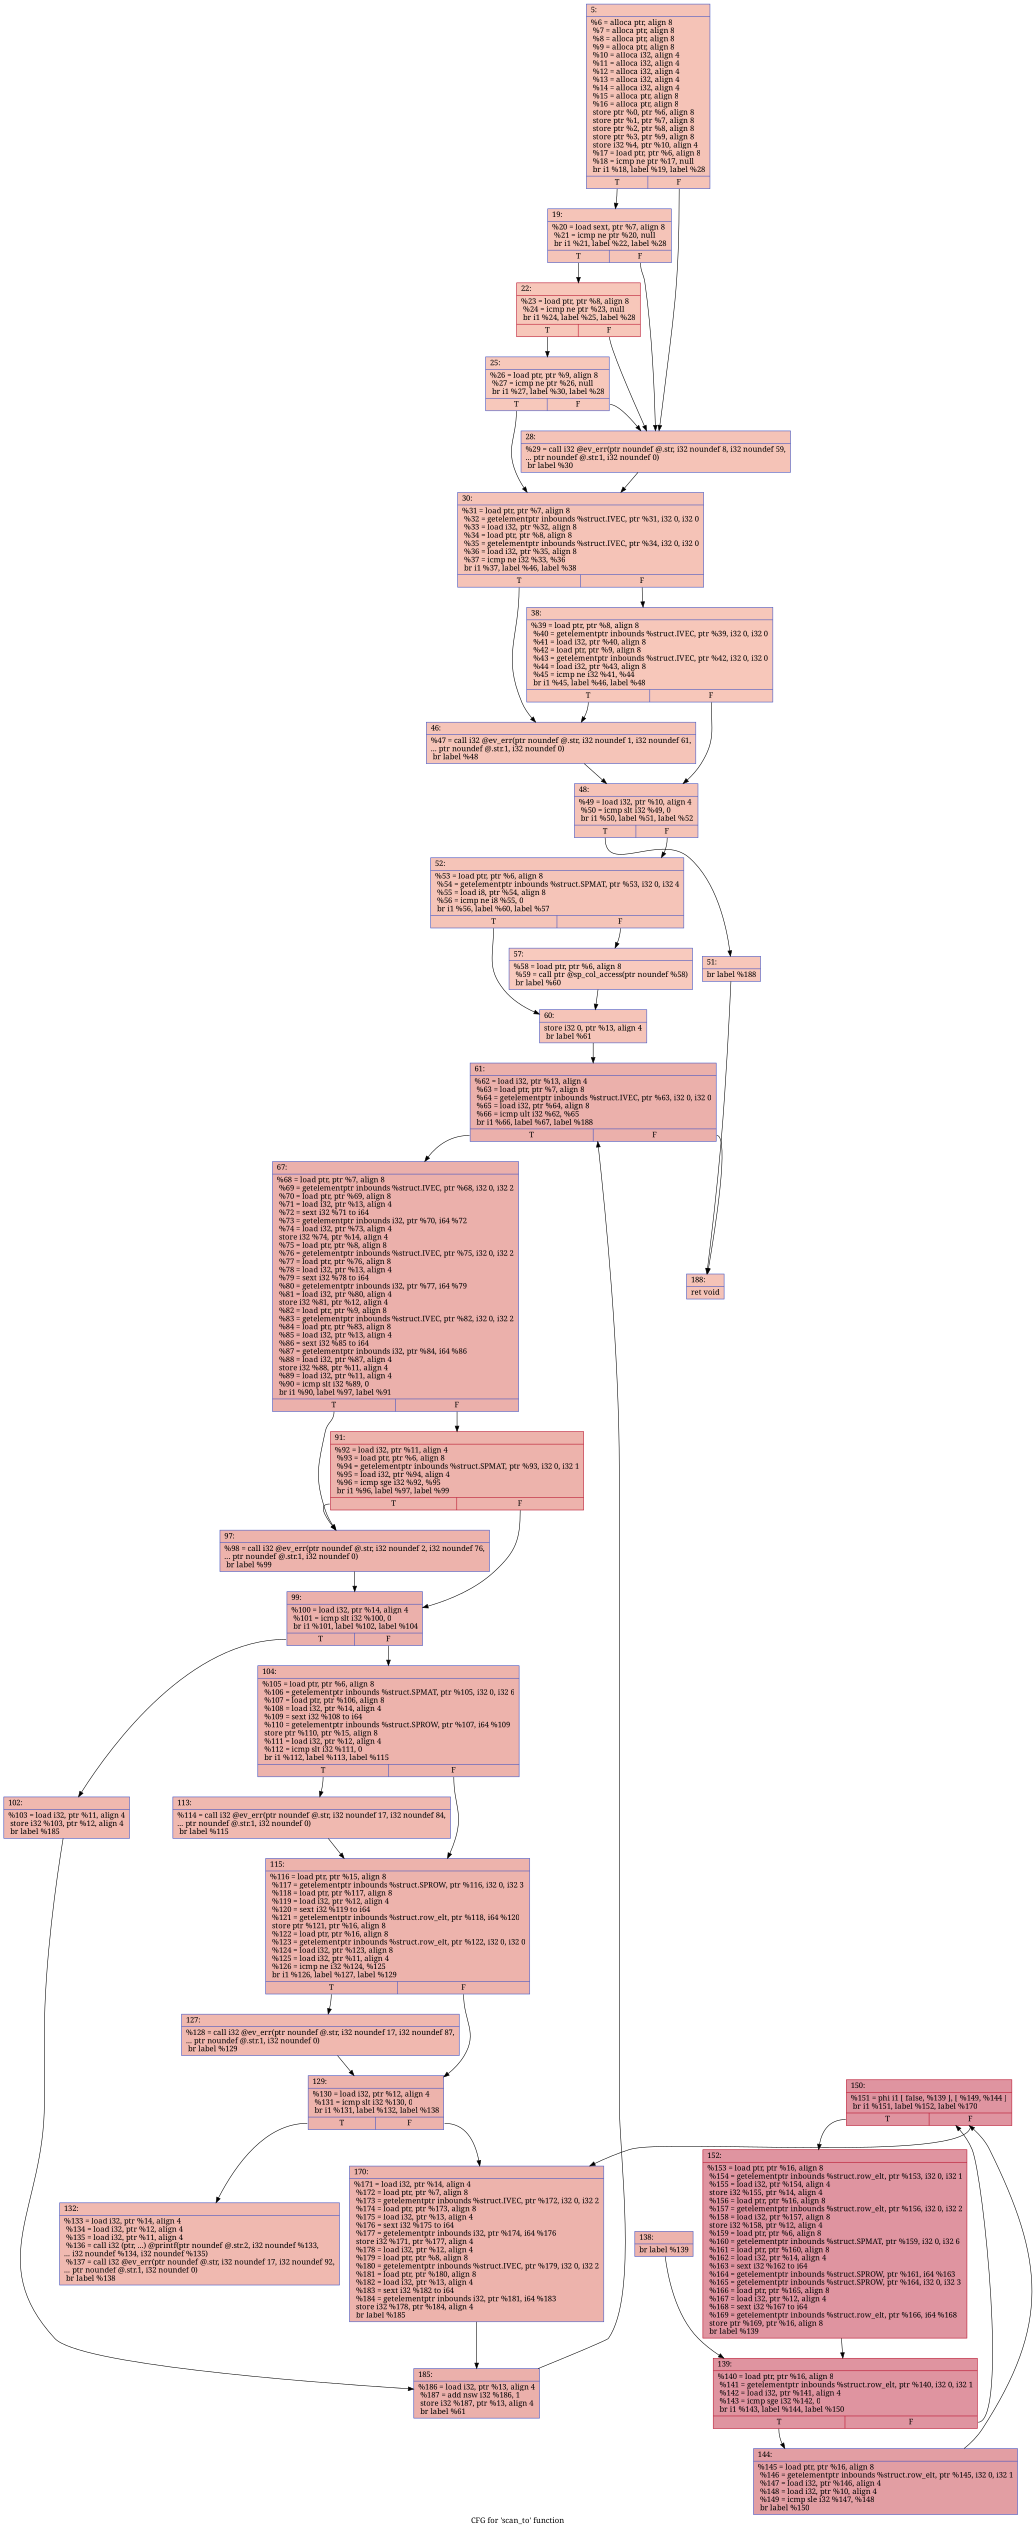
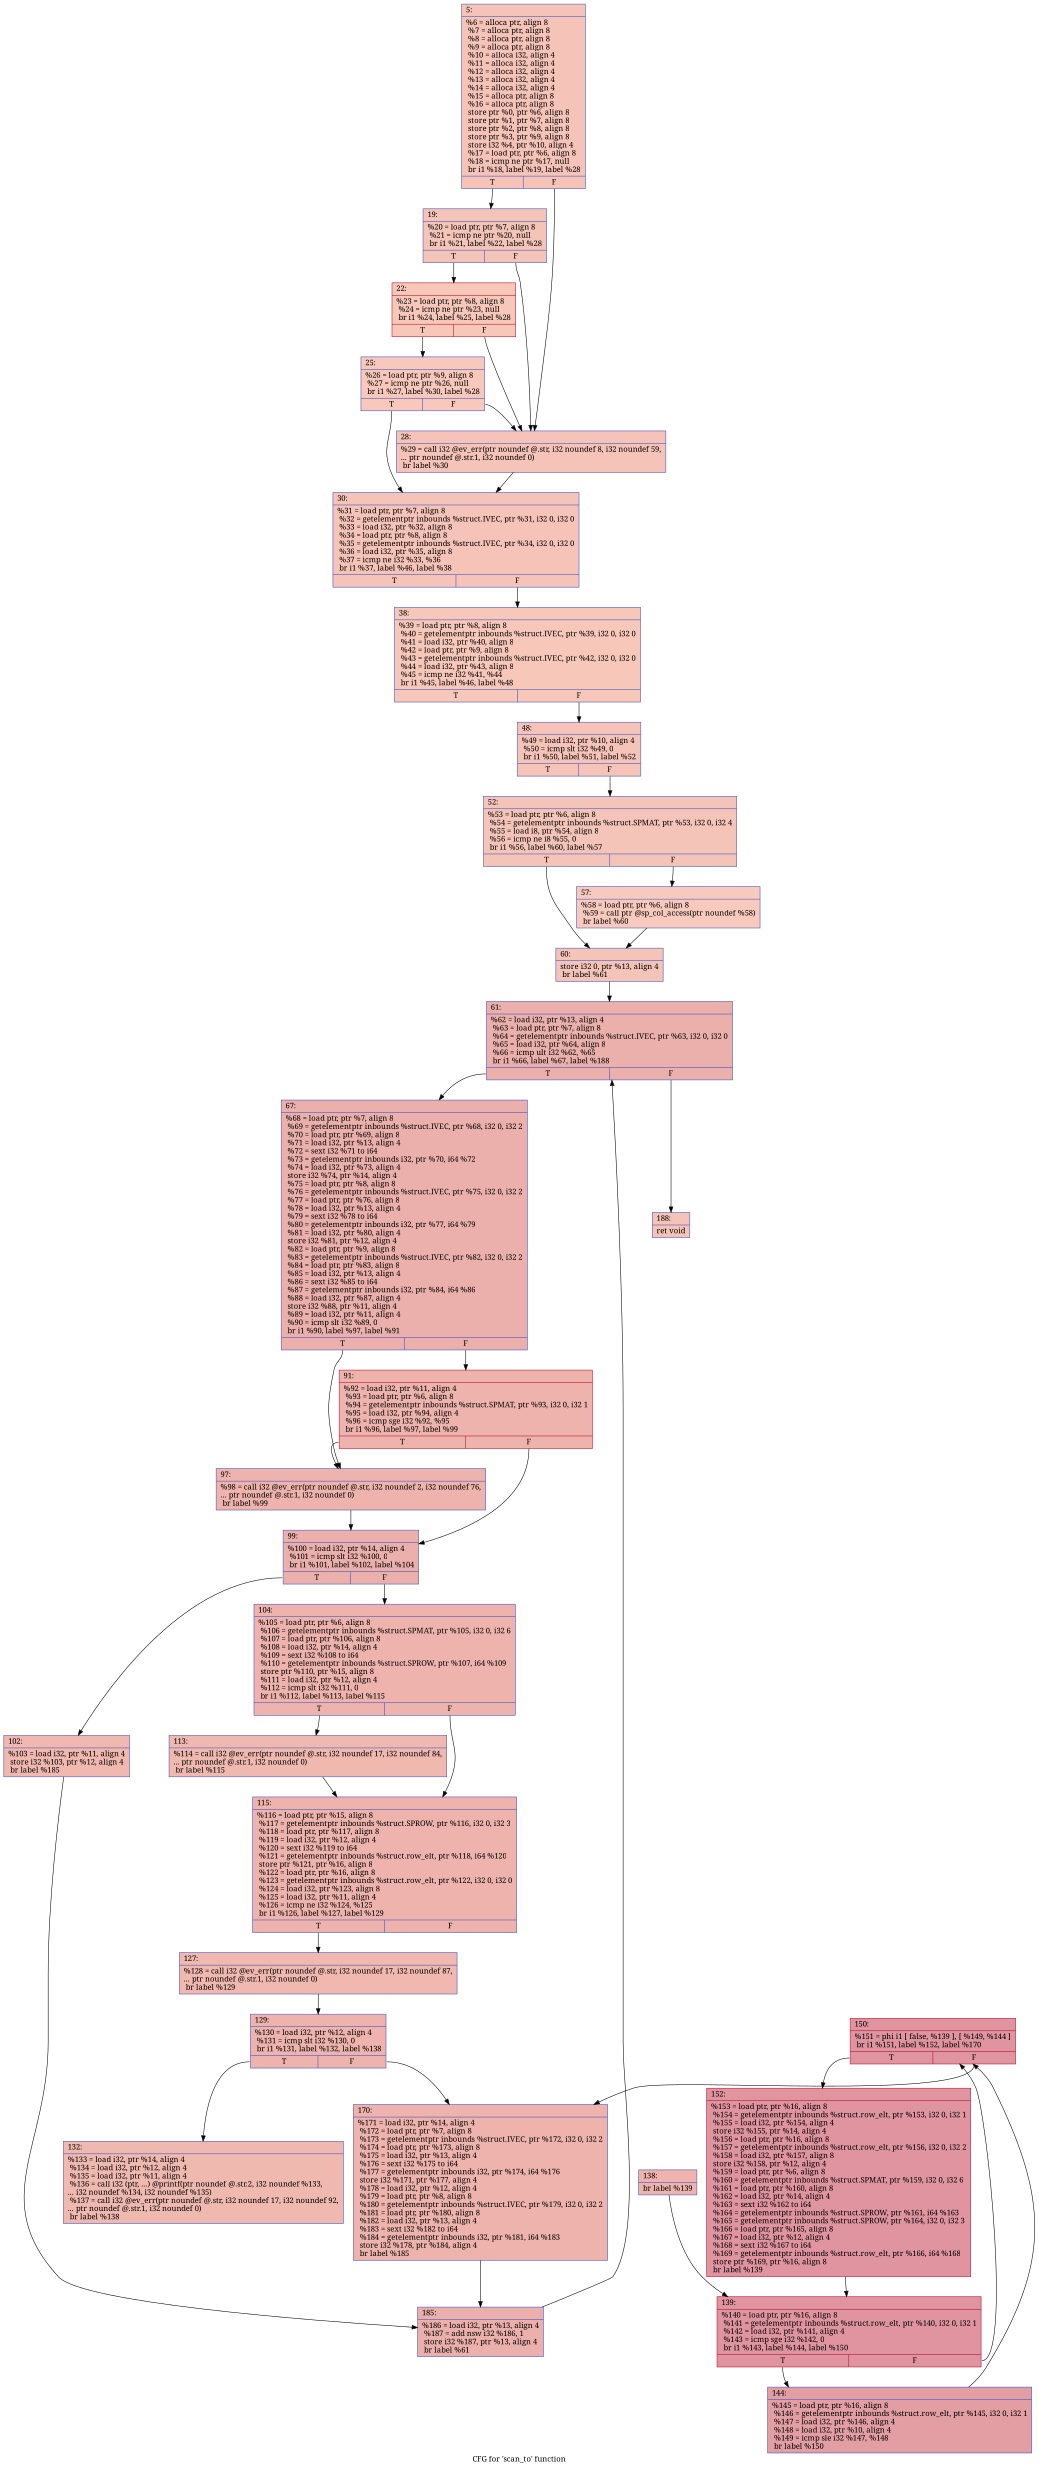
  digraph {
    fontname="Noto Serif"
    label="CFG for 'scan_to' function"
    node [color="#3d50c3ff" fillcolor="#d6524470" fontname="Noto Serif" shape=record style=filled]
    edge [fontname="Noto Serif" tailport=s0]
    n1 [fillcolor="#e8765c70" label="{5:\l|  %6 = alloca ptr, align 8\l  %7 = alloca ptr, align 8\l  %8 = alloca ptr, align 8\l  %9 = alloca ptr, align 8\l  %10 = alloca i32, align 4\l  %11 = alloca i32, align 4\l  %12 = alloca i32, align 4\l  %13 = alloca i32, align 4\l  %14 = alloca i32, align 4\l  %15 = alloca ptr, align 8\l  %16 = alloca ptr, align 8\l  store ptr %0, ptr %6, align 8\l  store ptr %1, ptr %7, align 8\l  store ptr %2, ptr %8, align 8\l  store ptr %3, ptr %9, align 8\l  store i32 %4, ptr %10, align 4\l  %17 = load ptr, ptr %6, align 8\l  %18 = icmp ne ptr %17, null\l  br i1 %18, label %19, label %28\l|{<s0>T|<s1>F}}"]
-   n2 [fillcolor="#e97a5f70" label="{19:\l|  %20 = load sext, ptr %7, align 8\l  %21 = icmp ne ptr %20, null\l  br i1 %21, label %22, label %28\l|{<s0>T|<s1>F}}"]
+   n2 [fillcolor="#e97a5f70" label="{19:\l|  %20 = load ptr, ptr %7, align 8\l  %21 = icmp ne ptr %20, null\l  br i1 %21, label %22, label %28\l|{<s0>T|<s1>F}}"]
    n3 [fillcolor="#e8765c70" label="{28:\l|  %29 = call i32 @ev_err(ptr noundef @.str, i32 noundef 8, i32 noundef 59,\l... ptr noundef @.str.1, i32 noundef 0)\l  br label %30\l}"]
    n4 [color="#b70d28ff" fillcolor="#ec7f6370" label="{22:\l|  %23 = load ptr, ptr %8, align 8\l  %24 = icmp ne ptr %23, null\l  br i1 %24, label %25, label %28\l|{<s0>T|<s1>F}}"]
    n5 [fillcolor="#e8765c70" label="{30:\l|  %31 = load ptr, ptr %7, align 8\l  %32 = getelementptr inbounds %struct.IVEC, ptr %31, i32 0, i32 0\l  %33 = load i32, ptr %32, align 8\l  %34 = load ptr, ptr %8, align 8\l  %35 = getelementptr inbounds %struct.IVEC, ptr %34, i32 0, i32 0\l  %36 = load i32, ptr %35, align 8\l  %37 = icmp ne i32 %33, %36\l  br i1 %37, label %46, label %38\l|{<s0>T|<s1>F}}"]
    n6 [fillcolor="#ed836670" label="{25:\l|  %26 = load ptr, ptr %9, align 8\l  %27 = icmp ne ptr %26, null\l  br i1 %27, label %30, label %28\l|{<s0>T|<s1>F}}"]
-   n7 [fillcolor="#e97a5f70" label="{46:\l|  %47 = call i32 @ev_err(ptr noundef @.str, i32 noundef 1, i32 noundef 61,\l... ptr noundef @.str.1, i32 noundef 0)\l  br label %48\l}"]
    n8 [fillcolor="#ec7f6370" label="{38:\l|  %39 = load ptr, ptr %8, align 8\l  %40 = getelementptr inbounds %struct.IVEC, ptr %39, i32 0, i32 0\l  %41 = load i32, ptr %40, align 8\l  %42 = load ptr, ptr %9, align 8\l  %43 = getelementptr inbounds %struct.IVEC, ptr %42, i32 0, i32 0\l  %44 = load i32, ptr %43, align 8\l  %45 = icmp ne i32 %41, %44\l  br i1 %45, label %46, label %48\l|{<s0>T|<s1>F}}"]
    n9 [fillcolor="#e8765c70" label="{48:\l|  %49 = load i32, ptr %10, align 4\l  %50 = icmp slt i32 %49, 0\l  br i1 %50, label %51, label %52\l|{<s0>T|<s1>F}}"]
-   n10 [fillcolor="#ec7f6370" label="{51:\l|  br label %188\l}"]
    n11 [fillcolor="#e97a5f70" label="{52:\l|  %53 = load ptr, ptr %6, align 8\l  %54 = getelementptr inbounds %struct.SPMAT, ptr %53, i32 0, i32 4\l  %55 = load i8, ptr %54, align 8\l  %56 = icmp ne i8 %55, 0\l  br i1 %56, label %60, label %57\l|{<s0>T|<s1>F}}"]
    n12 [fillcolor="#e8765c70" label="{188:\l|  ret void\l}"]
    n13 [fillcolor="#e97a5f70" label="{60:\l|  store i32 0, ptr %13, align 4\l  br label %61\l}"]
    n14 [fillcolor="#ef886b70" label="{57:\l|  %58 = load ptr, ptr %6, align 8\l  %59 = call ptr @sp_col_access(ptr noundef %58)\l  br label %60\l}"]
    n15 [fillcolor="#d24b4070" label="{61:\l|  %62 = load i32, ptr %13, align 4\l  %63 = load ptr, ptr %7, align 8\l  %64 = getelementptr inbounds %struct.IVEC, ptr %63, i32 0, i32 0\l  %65 = load i32, ptr %64, align 8\l  %66 = icmp ult i32 %62, %65\l  br i1 %66, label %67, label %188\l|{<s0>T|<s1>F}}"]
    n16 [fillcolor="#d24b4070" label="{67:\l|  %68 = load ptr, ptr %7, align 8\l  %69 = getelementptr inbounds %struct.IVEC, ptr %68, i32 0, i32 2\l  %70 = load ptr, ptr %69, align 8\l  %71 = load i32, ptr %13, align 4\l  %72 = sext i32 %71 to i64\l  %73 = getelementptr inbounds i32, ptr %70, i64 %72\l  %74 = load i32, ptr %73, align 4\l  store i32 %74, ptr %14, align 4\l  %75 = load ptr, ptr %8, align 8\l  %76 = getelementptr inbounds %struct.IVEC, ptr %75, i32 0, i32 2\l  %77 = load ptr, ptr %76, align 8\l  %78 = load i32, ptr %13, align 4\l  %79 = sext i32 %78 to i64\l  %80 = getelementptr inbounds i32, ptr %77, i64 %79\l  %81 = load i32, ptr %80, align 4\l  store i32 %81, ptr %12, align 4\l  %82 = load ptr, ptr %9, align 8\l  %83 = getelementptr inbounds %struct.IVEC, ptr %82, i32 0, i32 2\l  %84 = load ptr, ptr %83, align 8\l  %85 = load i32, ptr %13, align 4\l  %86 = sext i32 %85 to i64\l  %87 = getelementptr inbounds i32, ptr %84, i64 %86\l  %88 = load i32, ptr %87, align 4\l  store i32 %88, ptr %11, align 4\l  %89 = load i32, ptr %11, align 4\l  %90 = icmp slt i32 %89, 0\l  br i1 %90, label %97, label %91\l|{<s0>T|<s1>F}}"]
    n17 [label="{97:\l|  %98 = call i32 @ev_err(ptr noundef @.str, i32 noundef 2, i32 noundef 76,\l... ptr noundef @.str.1, i32 noundef 0)\l  br label %99\l}"]
    n18 [color="#b70d28ff" label="{91:\l|  %92 = load i32, ptr %11, align 4\l  %93 = load ptr, ptr %6, align 8\l  %94 = getelementptr inbounds %struct.SPMAT, ptr %93, i32 0, i32 1\l  %95 = load i32, ptr %94, align 4\l  %96 = icmp sge i32 %92, %95\l  br i1 %96, label %97, label %99\l|{<s0>T|<s1>F}}"]
    n19 [fillcolor="#d24b4070" label="{99:\l|  %100 = load i32, ptr %14, align 4\l  %101 = icmp slt i32 %100, 0\l  br i1 %101, label %102, label %104\l|{<s0>T|<s1>F}}"]
    n20 [fillcolor="#dc5d4a70" label="{102:\l|  %103 = load i32, ptr %11, align 4\l  store i32 %103, ptr %12, align 4\l  br label %185\l}"]
    n21 [label="{104:\l|  %105 = load ptr, ptr %6, align 8\l  %106 = getelementptr inbounds %struct.SPMAT, ptr %105, i32 0, i32 6\l  %107 = load ptr, ptr %106, align 8\l  %108 = load i32, ptr %14, align 4\l  %109 = sext i32 %108 to i64\l  %110 = getelementptr inbounds %struct.SPROW, ptr %107, i64 %109\l  store ptr %110, ptr %15, align 8\l  %111 = load i32, ptr %12, align 4\l  %112 = icmp slt i32 %111, 0\l  br i1 %112, label %113, label %115\l|{<s0>T|<s1>F}}"]
    n22 [fillcolor="#d24b4070" label="{185:\l|  %186 = load i32, ptr %13, align 4\l  %187 = add nsw i32 %186, 1\l  store i32 %187, ptr %13, align 4\l  br label %61\l}"]
    n23 [fillcolor="#de614d70" label="{113:\l|  %114 = call i32 @ev_err(ptr noundef @.str, i32 noundef 17, i32 noundef 84,\l... ptr noundef @.str.1, i32 noundef 0)\l  br label %115\l}"]
    n24 [label="{115:\l|  %116 = load ptr, ptr %15, align 8\l  %117 = getelementptr inbounds %struct.SPROW, ptr %116, i32 0, i32 3\l  %118 = load ptr, ptr %117, align 8\l  %119 = load i32, ptr %12, align 4\l  %120 = sext i32 %119 to i64\l  %121 = getelementptr inbounds %struct.row_elt, ptr %118, i64 %120\l  store ptr %121, ptr %16, align 8\l  %122 = load ptr, ptr %16, align 8\l  %123 = getelementptr inbounds %struct.row_elt, ptr %122, i32 0, i32 0\l  %124 = load i32, ptr %123, align 8\l  %125 = load i32, ptr %11, align 4\l  %126 = icmp ne i32 %124, %125\l  br i1 %126, label %127, label %129\l|{<s0>T|<s1>F}}"]
    n25 [fillcolor="#dc5d4a70" label="{127:\l|  %128 = call i32 @ev_err(ptr noundef @.str, i32 noundef 17, i32 noundef 87,\l... ptr noundef @.str.1, i32 noundef 0)\l  br label %129\l}"]
    n26 [label="{129:\l|  %130 = load i32, ptr %12, align 4\l  %131 = icmp slt i32 %130, 0\l  br i1 %131, label %132, label %138\l|{<s0>T|<s1>F}}"]
    n27 [fillcolor="#de614d70" label="{132:\l|  %133 = load i32, ptr %14, align 4\l  %134 = load i32, ptr %12, align 4\l  %135 = load i32, ptr %11, align 4\l  %136 = call i32 (ptr, ...) @printf(ptr noundef @.str.2, i32 noundef %133,\l... i32 noundef %134, i32 noundef %135)\l  %137 = call i32 @ev_err(ptr noundef @.str, i32 noundef 17, i32 noundef 92,\l... ptr noundef @.str.1, i32 noundef 0)\l  br label %138\l}"]
    n28 [label="{170:\l|  %171 = load i32, ptr %14, align 4\l  %172 = load ptr, ptr %7, align 8\l  %173 = getelementptr inbounds %struct.IVEC, ptr %172, i32 0, i32 2\l  %174 = load ptr, ptr %173, align 8\l  %175 = load i32, ptr %13, align 4\l  %176 = sext i32 %175 to i64\l  %177 = getelementptr inbounds i32, ptr %174, i64 %176\l  store i32 %171, ptr %177, align 4\l  %178 = load i32, ptr %12, align 4\l  %179 = load ptr, ptr %8, align 8\l  %180 = getelementptr inbounds %struct.IVEC, ptr %179, i32 0, i32 2\l  %181 = load ptr, ptr %180, align 8\l  %182 = load i32, ptr %13, align 4\l  %183 = sext i32 %182 to i64\l  %184 = getelementptr inbounds i32, ptr %181, i64 %183\l  store i32 %178, ptr %184, align 4\l  br label %185\l}"]
    n29 [label="{138:\l|  br label %139\l}"]
    n30 [color="#b70d28ff" fillcolor="#b70d2870" label="{139:\l|  %140 = load ptr, ptr %16, align 8\l  %141 = getelementptr inbounds %struct.row_elt, ptr %140, i32 0, i32 1\l  %142 = load i32, ptr %141, align 4\l  %143 = icmp sge i32 %142, 0\l  br i1 %143, label %144, label %150\l|{<s0>T|<s1>F}}"]
    n31 [fillcolor="#be242e70" label="{144:\l|  %145 = load ptr, ptr %16, align 8\l  %146 = getelementptr inbounds %struct.row_elt, ptr %145, i32 0, i32 1\l  %147 = load i32, ptr %146, align 4\l  %148 = load i32, ptr %10, align 4\l  %149 = icmp sle i32 %147, %148\l  br label %150\l}"]
    n32 [color="#b70d28ff" fillcolor="#b70d2870" label="{150:\l|  %151 = phi i1 [ false, %139 ], [ %149, %144 ]\l  br i1 %151, label %152, label %170\l|{<s0>T|<s1>F}}"]
    n33 [color="#b70d28ff" fillcolor="#b70d2870" label="{152:\l|  %153 = load ptr, ptr %16, align 8\l  %154 = getelementptr inbounds %struct.row_elt, ptr %153, i32 0, i32 1\l  %155 = load i32, ptr %154, align 4\l  store i32 %155, ptr %14, align 4\l  %156 = load ptr, ptr %16, align 8\l  %157 = getelementptr inbounds %struct.row_elt, ptr %156, i32 0, i32 2\l  %158 = load i32, ptr %157, align 8\l  store i32 %158, ptr %12, align 4\l  %159 = load ptr, ptr %6, align 8\l  %160 = getelementptr inbounds %struct.SPMAT, ptr %159, i32 0, i32 6\l  %161 = load ptr, ptr %160, align 8\l  %162 = load i32, ptr %14, align 4\l  %163 = sext i32 %162 to i64\l  %164 = getelementptr inbounds %struct.SPROW, ptr %161, i64 %163\l  %165 = getelementptr inbounds %struct.SPROW, ptr %164, i32 0, i32 3\l  %166 = load ptr, ptr %165, align 8\l  %167 = load i32, ptr %12, align 4\l  %168 = sext i32 %167 to i64\l  %169 = getelementptr inbounds %struct.row_elt, ptr %166, i64 %168\l  store ptr %169, ptr %16, align 8\l  br label %139\l}"]
    n1 -> n2
    n1 -> n3 [tailport=s1]
    n2 -> n3 [tailport=s1]
    n2 -> n4
    n3 -> n5
    n4 -> n3 [tailport=s1]
    n4 -> n6
-   n5 -> n7
    n5 -> n8 [tailport=s1]
    n6 -> n3 [tailport=s1]
    n6 -> n5
-   n7 -> n9
-   n8 -> n7
    n8 -> n9 [tailport=s1]
-   n9 -> n10
    n9 -> n11 [tailport=s1]
-   n10 -> n12
    n11 -> n13
    n11 -> n14 [tailport=s1]
    n13 -> n15
    n14 -> n13
    n15 -> n12 [tailport=s1]
    n15 -> n16
    n16 -> n17
    n16 -> n18 [tailport=s1]
    n17 -> n19
    n18 -> n17
    n18 -> n19 [tailport=s1]
    n19 -> n20
    n19 -> n21 [tailport=s1]
    n20 -> n22
    n21 -> n23
    n21 -> n24 [tailport=s1]
    n22 -> n15
    n23 -> n24
    n24 -> n25
-   n24 -> n26 [tailport=s1]
    n25 -> n26
    n26 -> n27
    n26 -> n28 [tailport=s1]
    n28 -> n22
    n29 -> n30
    n30 -> n31
    n30 -> n32 [tailport=s1]
    n31 -> n32
    n32 -> n28 [tailport=s1]
    n32 -> n33
    n33 -> n30
  }
